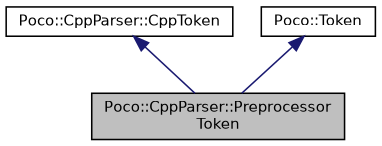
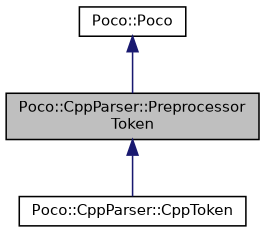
  digraph {
    node [color=black fillcolor=white fontname=Helvetica fontsize=10 shape=record style=filled]
    edge [color=midnightblue dir=back fontname=Helvetica fontsize=10 labelfontname=Helvetica labelfontsize=10 style=solid]
    n1 [fillcolor=grey75 fontcolor=black height=0.2 label="Poco::CppParser::Preprocessor\lToken" width=0.4]
    n2 [height=0.2 label="Poco::CppParser::CppToken" width=0.4]
-   n3 [height=0.2 label="Poco::Token" width=0.4]
-   n2 -> n1
+   n3 [height=0.2 label="Poco::Poco" width=0.4]
+   n1 -> n2
    n3 -> n1
  }
